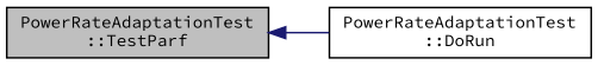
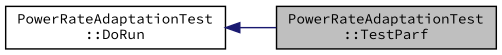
  digraph {
    rankdir=LR
    fontname="Source Code Pro"
    node [color=black fontname="Source Code Pro" fontsize=10 shape=record style=filled]
    n1 [fillcolor=grey75 fontcolor=black height=0.2 label="PowerRateAdaptationTest\l::TestParf" width=0.4]
    n2 [fillcolor=white height=0.2 label="PowerRateAdaptationTest\l::DoRun" width=0.4]
-   n1 -> n2 [color=midnightblue dir=back fontname="Source Code Pro" fontsize=10 labelfontname=Helvetica labelfontsize=10 style=solid]
+   n2 -> n1 [color=midnightblue dir=back fontname="Source Code Pro" fontsize=10 labelfontname=Helvetica labelfontsize=10 style=solid]
  }
